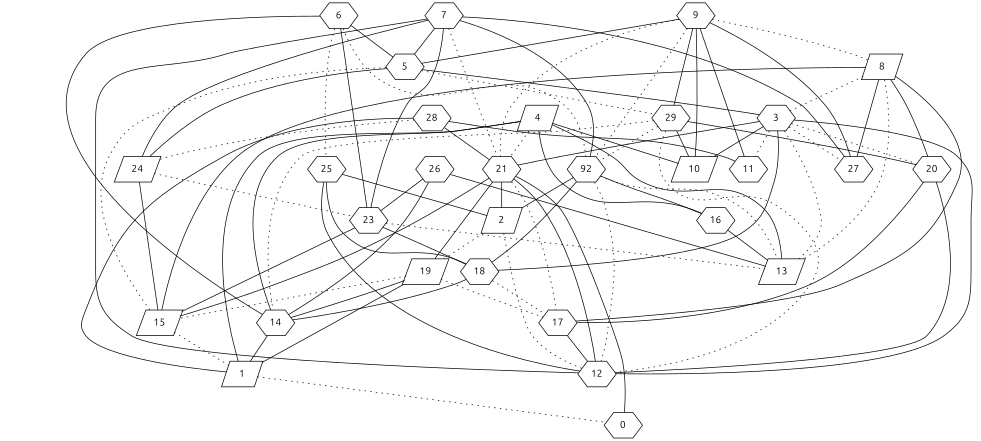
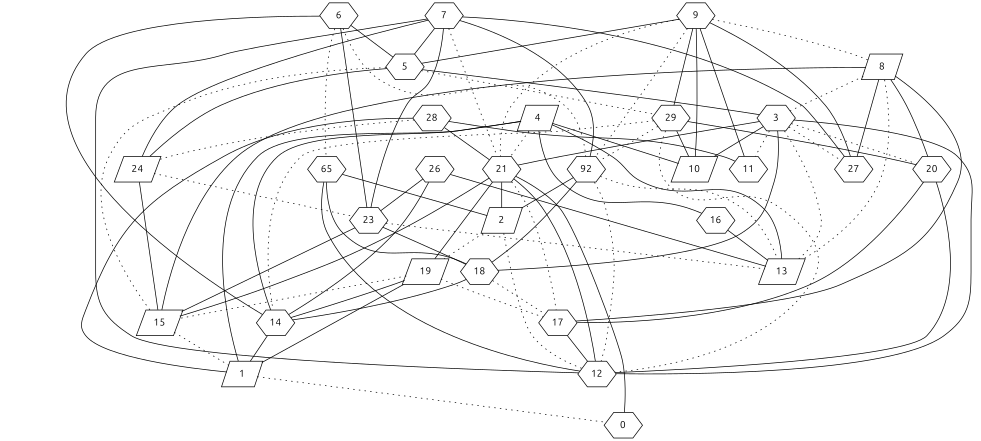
  digraph {
    fontname=Ubuntu
    node [fontname=Ubuntu shape=hexagon]
    edge [color=black dir=none fontname=Ubuntu style=solid]
    1 [shape=parallelogram]
    0
    9
    n4 [label=92]
    27
    11
    21
    10 [shape=parallelogram]
    29
    5
    8 [shape=parallelogram]
    16
    13 [shape=parallelogram]
    12
    2 [shape=parallelogram]
    18
    15 [shape=parallelogram]
    17
    19 [shape=parallelogram]
    14
    20
    26
    23
    28
    24 [shape=parallelogram]
    7
    3
    4 [shape=parallelogram]
    6
-   25
+   25 [label=65]
    subgraph sub_1 {
      1
      0
      9
      n4
      27
      11
      21
      10
      29
      5
      8
      16
      13
      12
      2
      18
      15
      17
      19
      14
      20
      26
      23
      28
      24
      7
      3
      4
      6
      25
    }
    1 -> 0 [style=dotted]
    9 -> n4 [style=dotted]
    9 -> 27
    9 -> 11
    9 -> 21 [style=dotted]
    9 -> 10
    9 -> 29
    9 -> 5
    9 -> 8 [style=dotted]
-   n4 -> 16
    n4 -> 13 [style=dotted]
    n4 -> 12 [style=dotted]
    n4 -> 2
    n4 -> 18
    21 -> 0
    21 -> 12
    21 -> 2
    21 -> 15
    21 -> 17 [style=dotted]
    21 -> 19
    29 -> n4 [style=dotted]
    29 -> 10
    29 -> 12 [style=dotted]
    29 -> 14 [style=dotted]
    29 -> 20
    5 -> 29 [style=dotted]
    5 -> 15 [style=dotted]
    5 -> 24
    5 -> 3
    8 -> 27
    8 -> 13 [style=dotted]
    8 -> 15
    8 -> 17
    8 -> 20
    8 -> 3 [style=dotted]
    16 -> 13
    2 -> 12 [style=dotted]
    2 -> 19 [style=dotted]
    18 -> 17 [style=dotted]
    18 -> 14
    15 -> 1 [style=dotted]
    17 -> 12
    19 -> 1
    19 -> 15 [style=dotted]
    19 -> 17 [style=dotted]
    19 -> 14
    14 -> 1
    20 -> 12
    20 -> 17
    26 -> 13
    26 -> 14
    26 -> 23
    23 -> 13 [style=dotted]
    23 -> 18
    23 -> 15
    28 -> 1
    28 -> 11
    28 -> 21
    28 -> 24 [style=dotted]
    24 -> 15
    24 -> 23 [style=dotted]
    7 -> n4
    7 -> 27
    7 -> 21 [style=dotted]
    7 -> 5
    7 -> 12
    7 -> 23
    7 -> 24
    3 -> 27 [style=dotted]
    3 -> 11 [style=dotted]
    3 -> 21
    3 -> 10
    3 -> 13 [style=dotted]
    3 -> 12
    3 -> 18
    3 -> 20 [style=dotted]
    4 -> 1
    4 -> 21 [style=dotted]
    4 -> 10
    4 -> 16
    4 -> 13
    4 -> 14
    6 -> n4 [style=dotted]
    6 -> 5
    6 -> 14
    6 -> 23
    6 -> 25 [style=dotted]
    25 -> 12
    25 -> 2
    25 -> 18
  }
